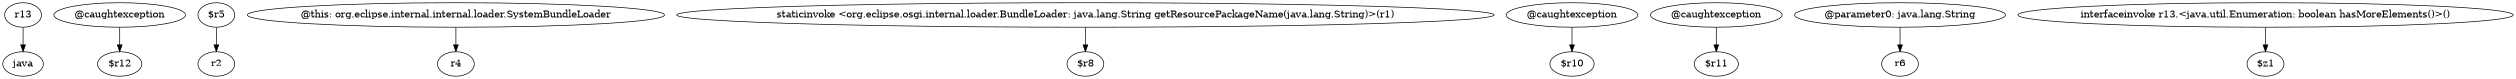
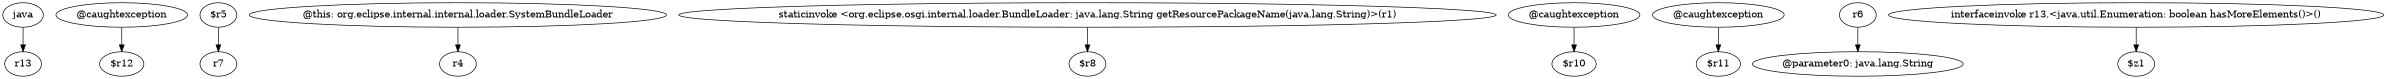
  digraph {
    fontname="DejaVu Serif"
    node [fontname="DejaVu Serif"]
    edge [fontname="DejaVu Serif"]
    n1 [label=java]
    n2 [label=r13]
    n3 [label="@caughtexception"]
    n4 [label="$r12"]
    n5 [label="$r5"]
-   n6 [label=r2]
+   n6 [label=r7]
    n7 [label="@this: org.eclipse.internal.internal.loader.SystemBundleLoader"]
    n8 [label=r4]
    n9 [label="staticinvoke <org.eclipse.osgi.internal.loader.BundleLoader: java.lang.String getResourcePackageName(java.lang.String)>(r1)"]
    n10 [label="$r8"]
    n11 [label="@caughtexception"]
    n12 [label="$r10"]
    n13 [label="@caughtexception"]
    n14 [label="$r11"]
    n15 [label="@parameter0: java.lang.String"]
    n16 [label=r6]
    n17 [label="interfaceinvoke r13.<java.util.Enumeration: boolean hasMoreElements()>()"]
    n18 [label="$z1"]
-   n2 -> n1
+   n1 -> n2
    n3 -> n4
    n5 -> n6
    n7 -> n8
    n9 -> n10
    n11 -> n12
    n13 -> n14
-   n15 -> n16
+   n16 -> n15
    n17 -> n18
  }
